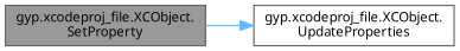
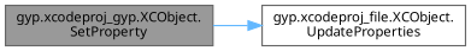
  digraph {
    rankdir=LR
    fontname="Noto Sans"
    node [fontname="Noto Sans" fontsize=10 shape=box style=filled]
-   n1 [color=gray40 fillcolor=grey60 fontcolor=black height=0.2 label="gyp.xcodeproj_file.XCObject.\lSetProperty" width=0.4]
+   n1 [color=gray40 fillcolor=grey60 fontcolor=black height=0.2 label="gyp.xcodeproj_gyp.XCObject.\lSetProperty" width=0.4]
    n2 [color=grey40 fillcolor=white height=0.2 label="gyp.xcodeproj_file.XCObject.\lUpdateProperties" width=0.4]
    n1 -> n2 [color=steelblue1 fontname="Noto Sans" fontsize=10 labelfontname=Helvetica labelfontsize=10 style=solid]
  }
